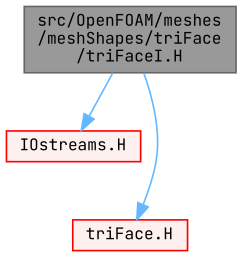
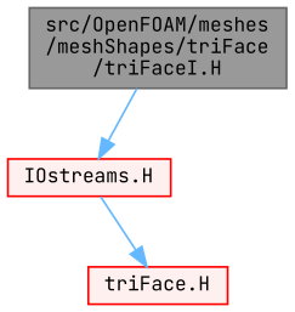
  digraph {
    fontname="JetBrains Mono"
    node [color=red fillcolor="#FFF0F0" fontname="JetBrains Mono" fontsize=10 shape=box style=filled]
    edge [color=steelblue1 fontname="JetBrains Mono" fontsize=10 labelfontname=Helvetica labelfontsize=10 style=solid]
    n1 [color=gray40 fillcolor=grey60 fontcolor=black height=0.2 label="src/OpenFOAM/meshes\l/meshShapes/triFace\l/triFaceI.H" width=0.4]
    n2 [height=0.2 label="IOstreams.H" width=0.4]
    n3 [height=0.2 label="triFace.H" width=0.4]
    n1 -> n2
-   n1 -> n3
+   n2 -> n3
  }
